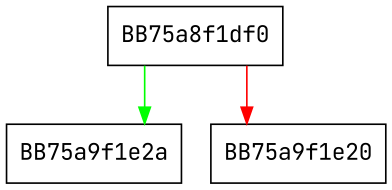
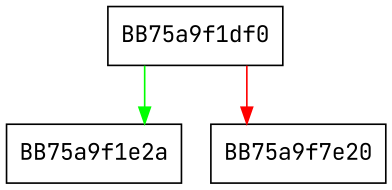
  digraph {
    fontname="JetBrains Mono"
    splines=ortho
    node [fontname="JetBrains Mono" shape=box]
    edge [fontname="JetBrains Mono"]
-   BB75a9f1df0 [label=BB75a8f1df0]
+   BB75a9f1df0
    BB75a9f1e2a
-   BB75a9f1e20
+   BB75a9f1e20 [label=BB75a9f7e20]
    BB75a9f1df0 -> BB75a9f1e2a [color=green]
    BB75a9f1df0 -> BB75a9f1e20 [color=red]
  }
